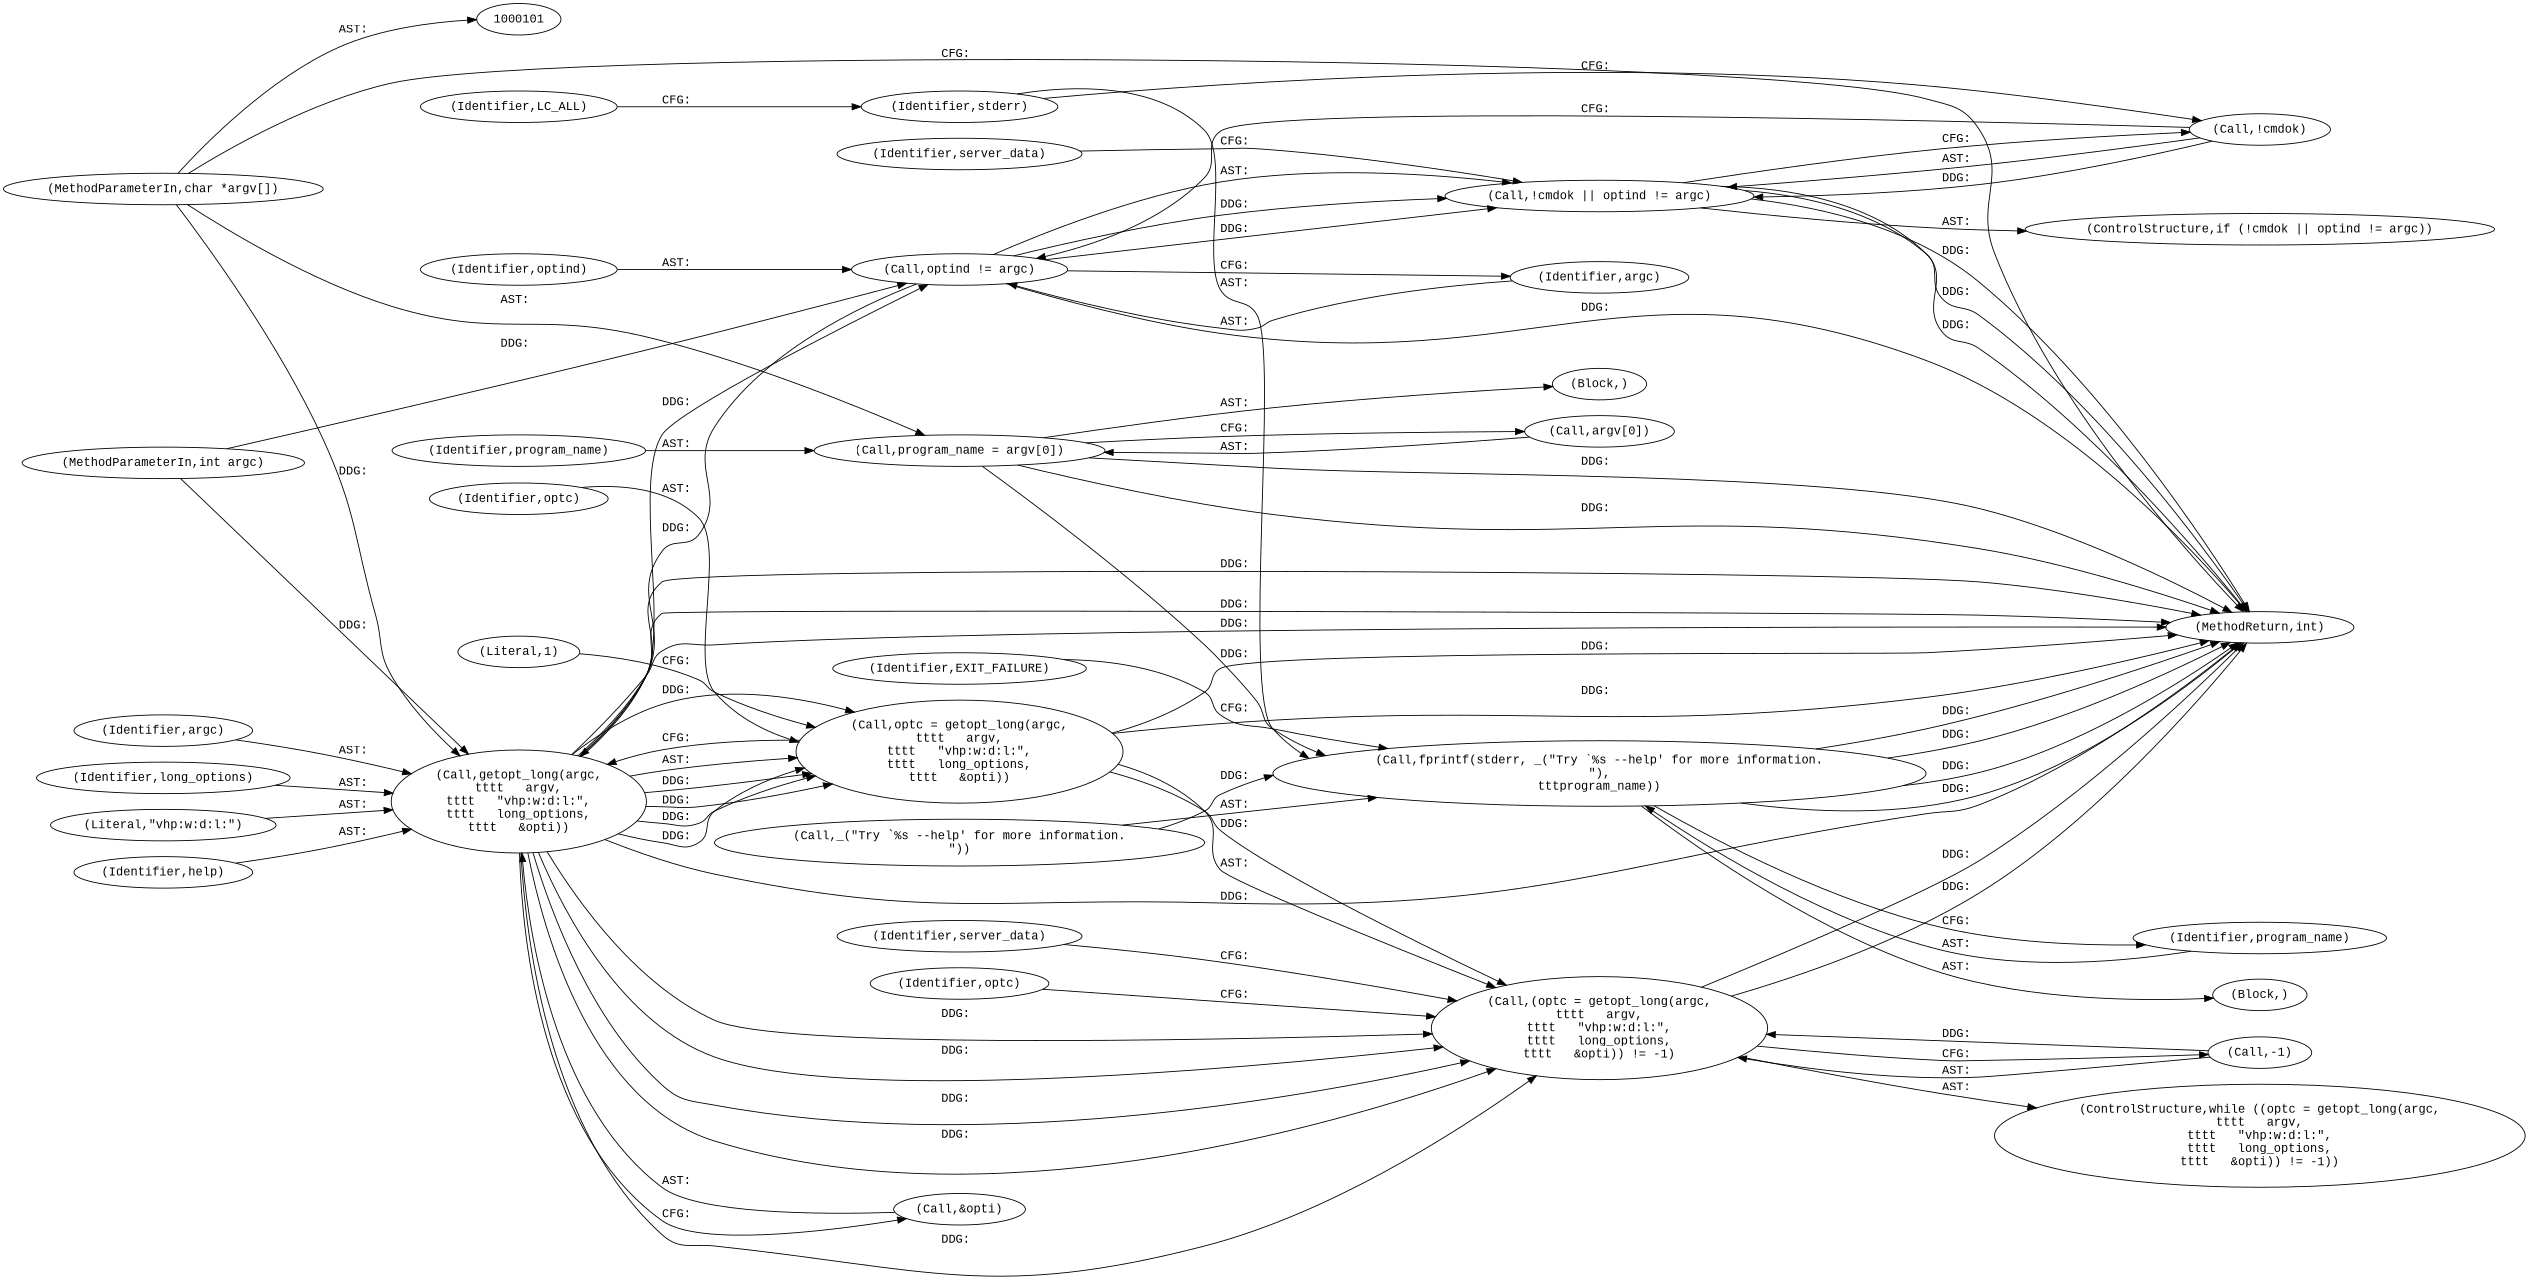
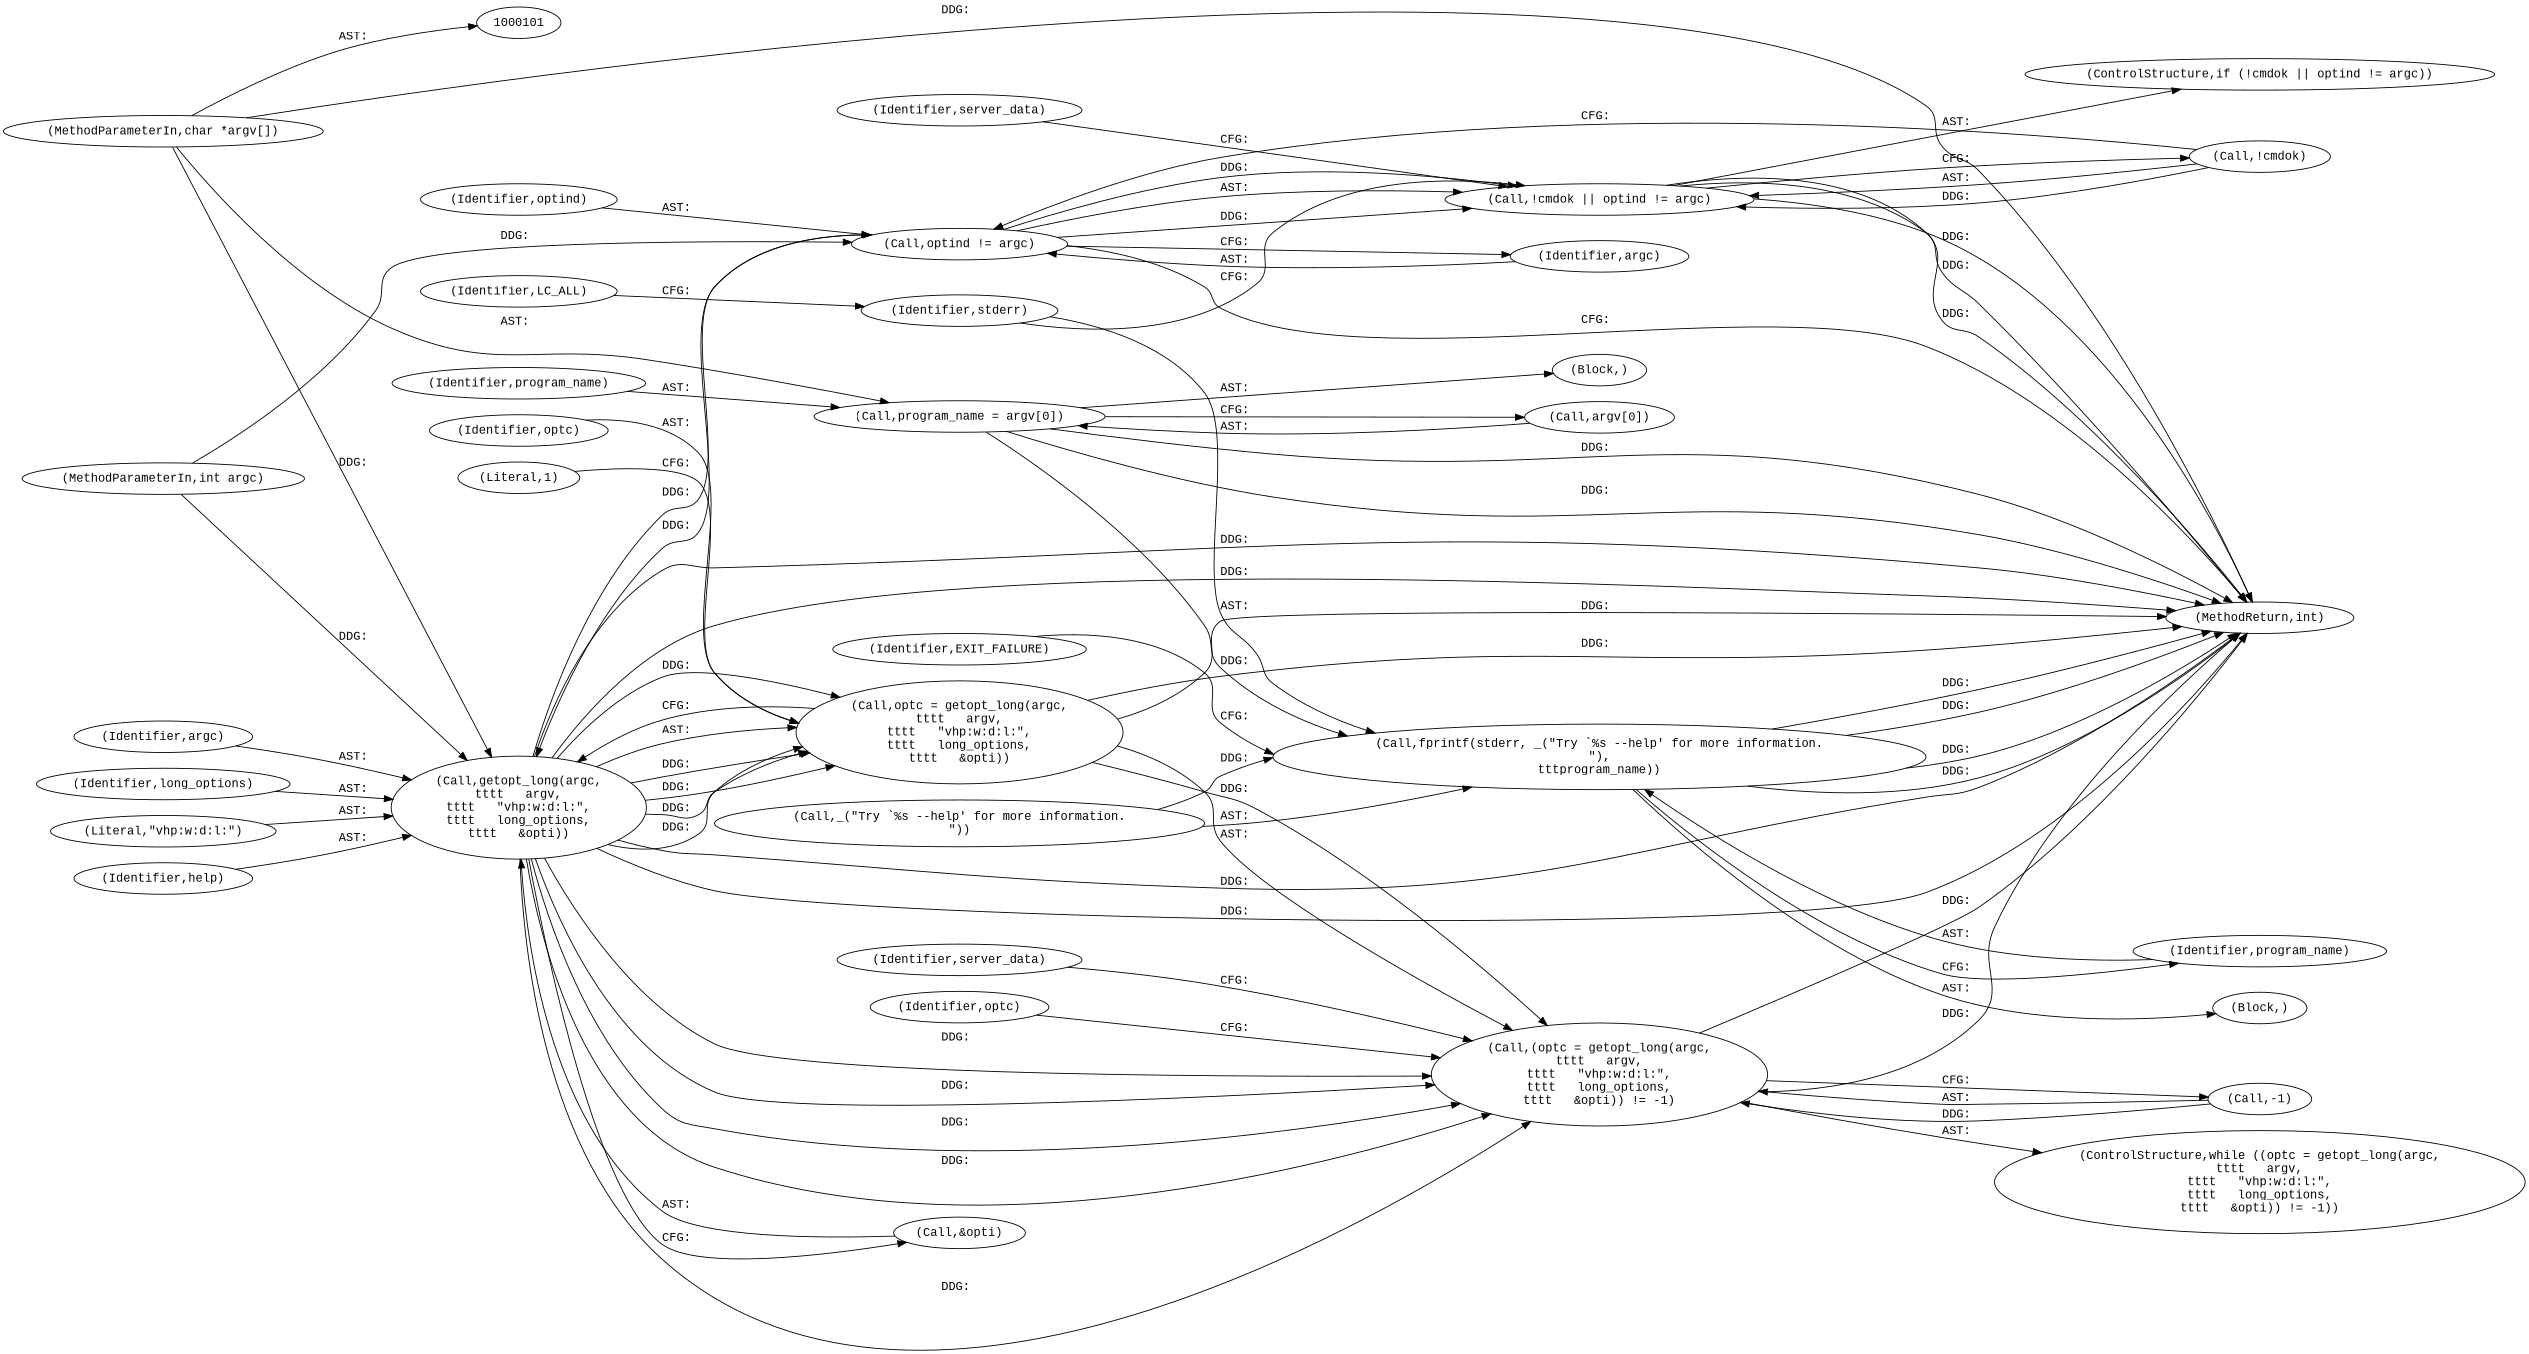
  digraph {
    fontname="Liberation Mono"
    rankdir=LR
    node [fontname="Liberation Mono"]
    edge [fontname="Liberation Mono"]
    n1 [label="(MethodParameterIn,char *argv[])"]
    n2 [label="(Call,program_name = argv[0])"]
    n3 [label="(Call,getopt_long(argc,\n\t\t\t\t   argv,\n\t\t\t\t   \"vhp:w:d:l:\",\n\t\t\t\t   long_options,\n\t\t\t\t   &opti))"]
    n4 [label="(MethodReturn,int)"]
    1000101
    n6 [label="(Call,fprintf(stderr, _(\"Try `%s --help' for more information.\n\"),\n\t\t\tprogram_name))"]
    n7 [label="(Call,argv[0])"]
    n8 [label="(Block,)"]
    n9 [label="(Call,(optc = getopt_long(argc,\n\t\t\t\t   argv,\n\t\t\t\t   \"vhp:w:d:l:\",\n\t\t\t\t   long_options,\n\t\t\t\t   &opti)) != -1)"]
    n10 [label="(Call,optc = getopt_long(argc,\n\t\t\t\t   argv,\n\t\t\t\t   \"vhp:w:d:l:\",\n\t\t\t\t   long_options,\n\t\t\t\t   &opti))"]
    n11 [label="(Call,optind != argc)"]
    n12 [label="(Call,&opti)"]
    n13 [label="(Identifier,program_name)"]
    n14 [label="(Block,)"]
    n15 [label="(Call,-1)"]
    n16 [label="(ControlStructure,while ((optc = getopt_long(argc,\n\t\t\t\t   argv,\n\t\t\t\t   \"vhp:w:d:l:\",\n\t\t\t\t   long_options,\n\t\t\t\t   &opti)) != -1))"]
    n17 [label="(Call,!cmdok || optind != argc)"]
    n18 [label="(Identifier,argc)"]
    n19 [label="(Call,!cmdok)"]
    n20 [label="(ControlStructure,if (!cmdok || optind != argc))"]
    n21 [label="(Identifier,optc)"]
    n22 [label="(Identifier,optind)"]
    n23 [label="(Identifier,argc)"]
    n24 [label="(Identifier,server_data)"]
    n25 [label="(Identifier,optc)"]
    n26 [label="(MethodParameterIn,int argc)"]
    n27 [label="(Identifier,program_name)"]
    n28 [label="(Identifier,long_options)"]
    n29 [label="(Literal,1)"]
    n30 [label="(Identifier,EXIT_FAILURE)"]
    n31 [label="(Identifier,LC_ALL)"]
    n32 [label="(Identifier,stderr)"]
    n33 [label="(Literal,\"vhp:w:d:l:\")"]
    n34 [label="(Identifier,server_data)"]
    n35 [label="(Identifier,help)"]
    n36 [label="(Call,_(\"Try `%s --help' for more information.\n\"))"]
    n1 -> n2 [label="AST: "]
    n1 -> n3 [label="DDG: "]
-   n1 -> n4 [label="CFG: "]
+   n1 -> n4 [label="DDG: "]
    n1 -> 1000101 [label="AST: "]
    n2 -> n4 [label="DDG: "]
    n2 -> n4 [label="DDG: "]
    n2 -> n6 [label="DDG: "]
    n2 -> n7 [label="CFG: "]
    n2 -> n8 [label="AST: "]
    n3 -> n4 [label="DDG: "]
    n3 -> n4 [label="DDG: "]
    n3 -> n4 [label="DDG: "]
    n3 -> n4 [label="DDG: "]
    n3 -> n9 [label="DDG: "]
    n3 -> n9 [label="DDG: "]
    n3 -> n9 [label="DDG: "]
    n3 -> n9 [label="DDG: "]
    n3 -> n9 [label="DDG: "]
    n3 -> n10 [label="AST: "]
    n3 -> n10 [label="DDG: "]
    n3 -> n10 [label="DDG: "]
    n3 -> n10 [label="DDG: "]
    n3 -> n10 [label="DDG: "]
    n3 -> n10 [label="DDG: "]
    n3 -> n11 [label="DDG: "]
    n3 -> n12 [label="CFG: "]
    n6 -> n4 [label="DDG: "]
    n6 -> n4 [label="DDG: "]
    n6 -> n4 [label="DDG: "]
    n6 -> n4 [label="DDG: "]
    n6 -> n13 [label="CFG: "]
    n6 -> n14 [label="AST: "]
    n7 -> n2 [label="AST: "]
    n9 -> n4 [label="DDG: "]
    n9 -> n4 [label="DDG: "]
    n9 -> n15 [label="CFG: "]
    n9 -> n16 [label="AST: "]
    n10 -> n3 [label="CFG: "]
    n10 -> n4 [label="DDG: "]
    n10 -> n4 [label="DDG: "]
    n10 -> n9 [label="AST: "]
    n10 -> n9 [label="DDG: "]
    n11 -> n3 [label="DDG: "]
-   n11 -> n4 [label="DDG: "]
+   n11 -> n4 [label="CFG: "]
    n11 -> n17 [label="AST: "]
    n11 -> n17 [label="DDG: "]
    n11 -> n17 [label="DDG: "]
    n11 -> n18 [label="CFG: "]
    n12 -> n3 [label="AST: "]
    n13 -> n6 [label="AST: "]
    n15 -> n9 [label="AST: "]
    n15 -> n9 [label="DDG: "]
    n17 -> n4 [label="DDG: "]
    n17 -> n4 [label="DDG: "]
    n17 -> n4 [label="DDG: "]
    n17 -> n19 [label="CFG: "]
    n17 -> n20 [label="AST: "]
    n18 -> n11 [label="AST: "]
    n19 -> n11 [label="CFG: "]
    n19 -> n17 [label="AST: "]
    n19 -> n17 [label="DDG: "]
    n21 -> n10 [label="AST: "]
    n22 -> n11 [label="AST: "]
    n23 -> n3 [label="AST: "]
    n24 -> n9 [label="CFG: "]
    n25 -> n9 [label="CFG: "]
    n26 -> n3 [label="DDG: "]
    n26 -> n11 [label="DDG: "]
    n27 -> n2 [label="AST: "]
    n28 -> n3 [label="AST: "]
    n29 -> n10 [label="CFG: "]
    n30 -> n6 [label="CFG: "]
    n31 -> n32 [label="CFG: "]
    n32 -> n6 [label="AST: "]
-   n32 -> n19 [label="CFG: "]
+   n32 -> n17 [label="CFG: "]
    n33 -> n3 [label="AST: "]
    n34 -> n17 [label="CFG: "]
    n35 -> n3 [label="AST: "]
    n36 -> n6 [label="AST: "]
    n36 -> n6 [label="DDG: "]
  }
